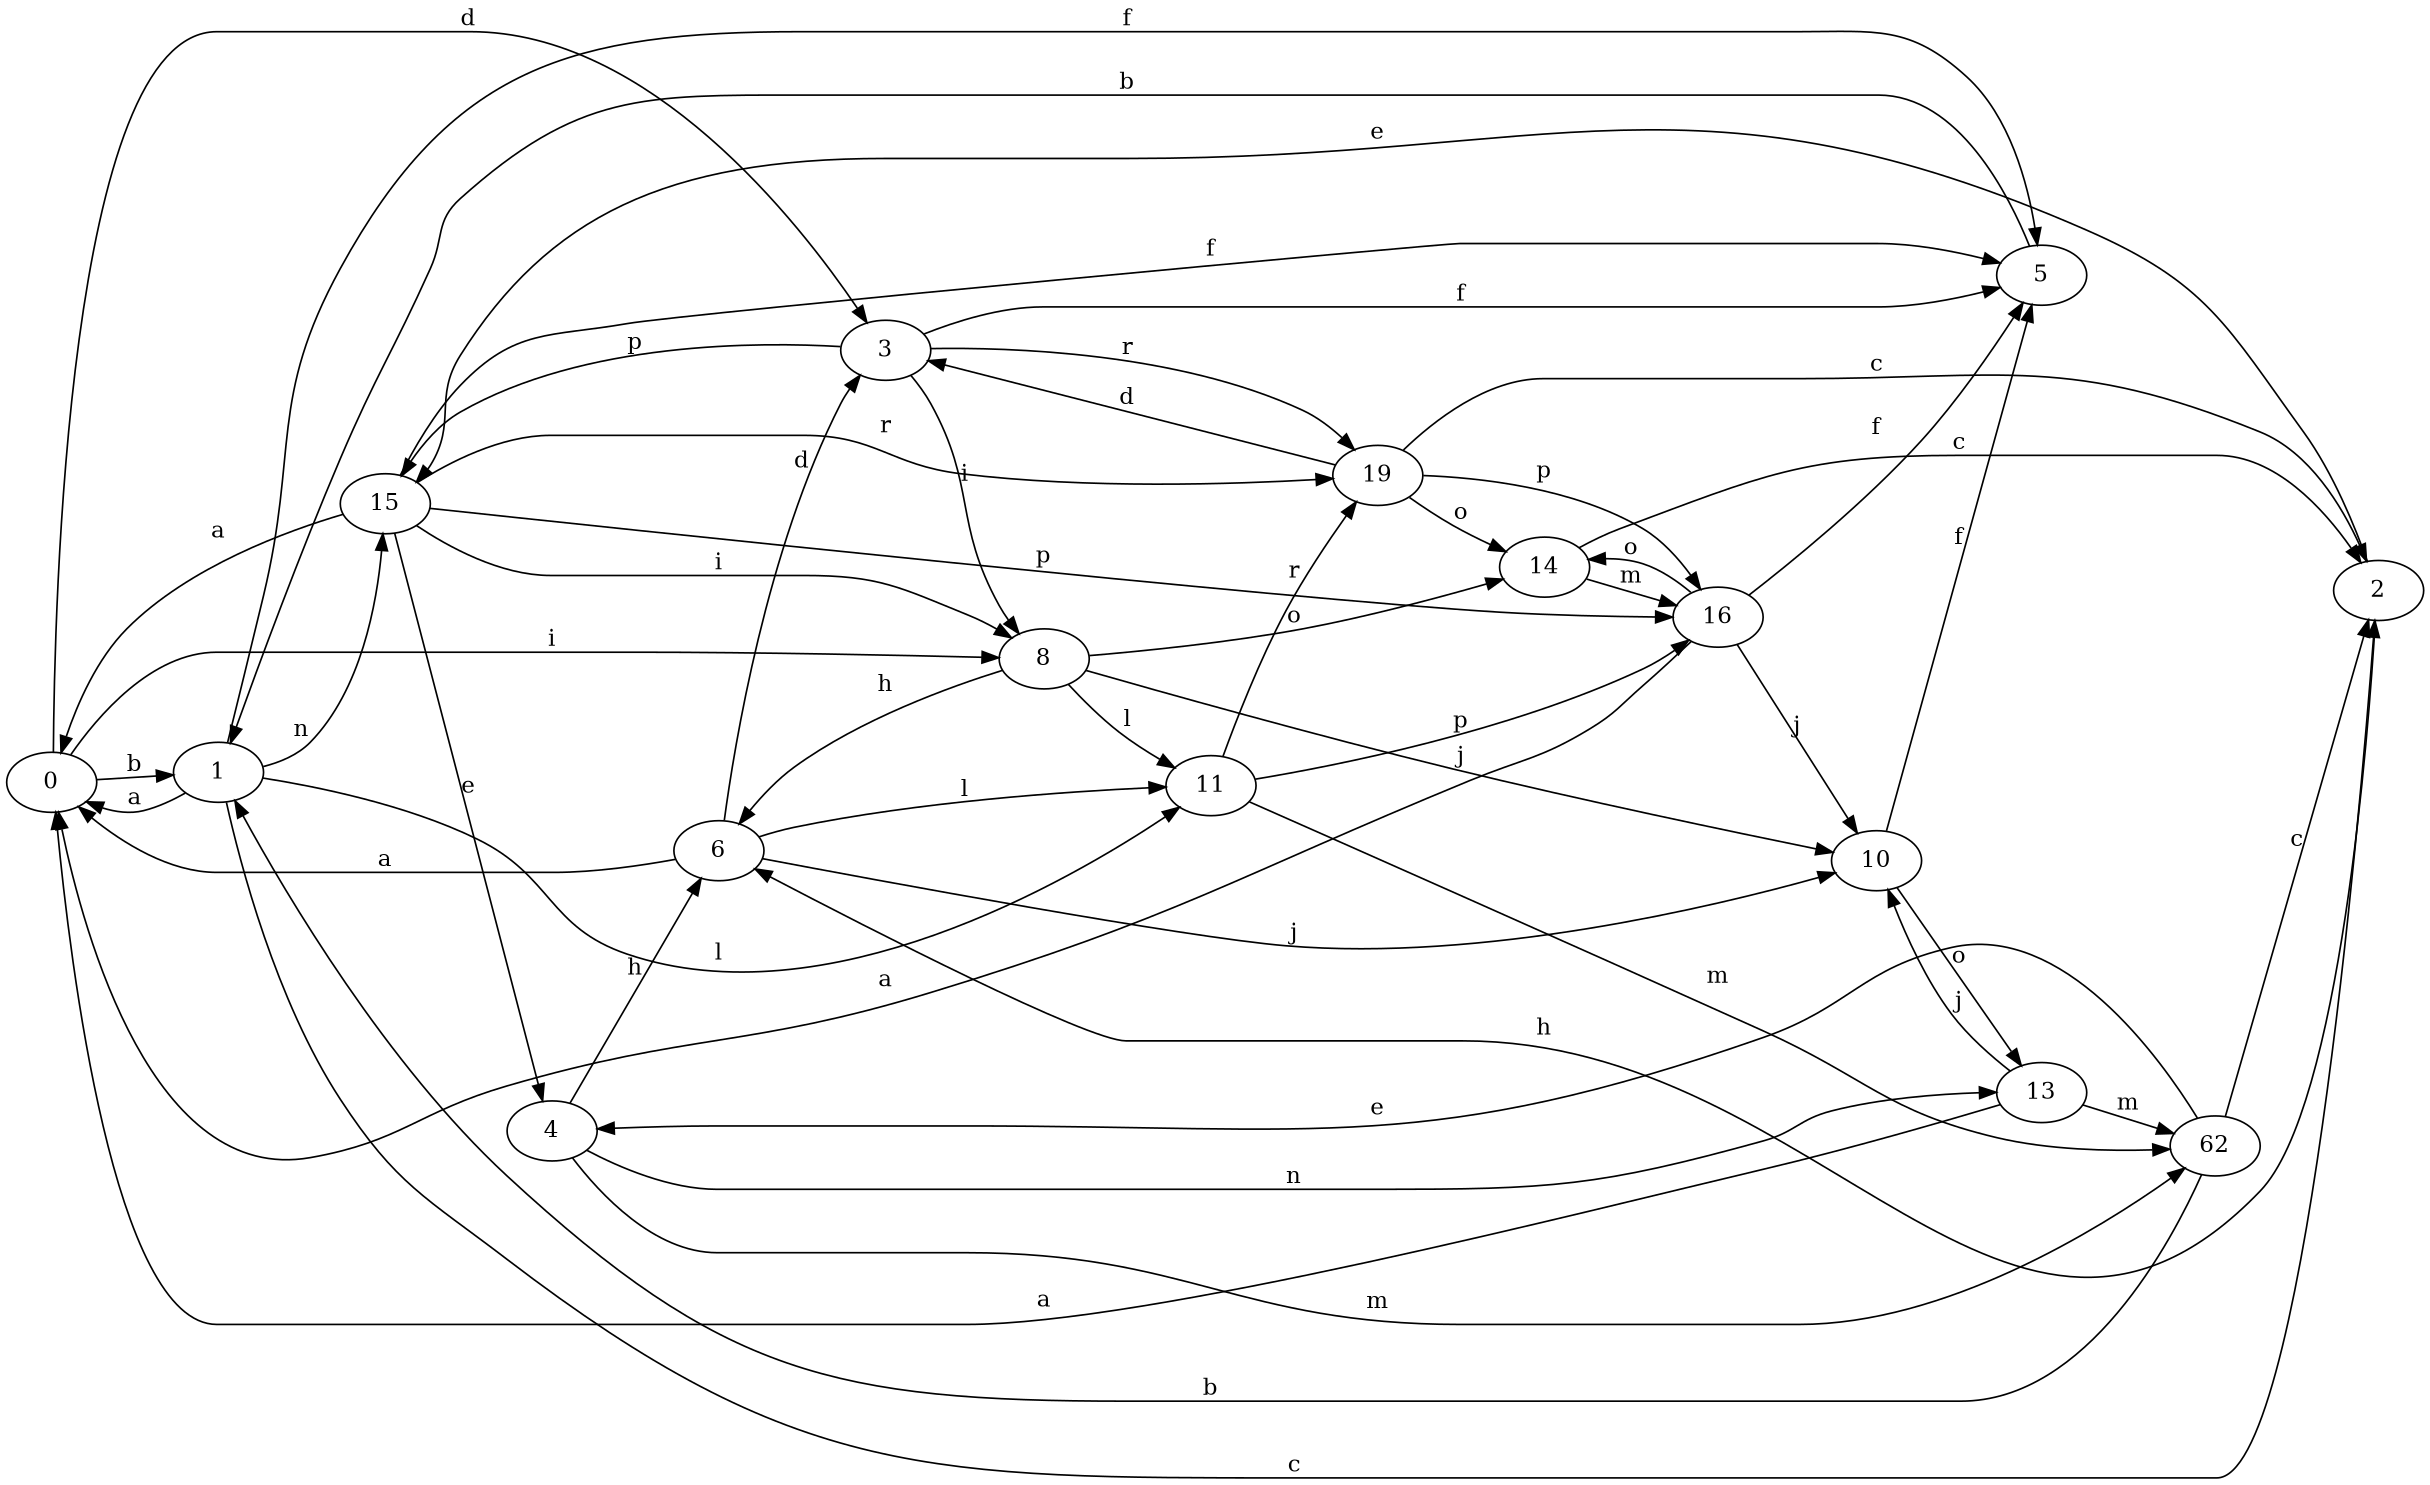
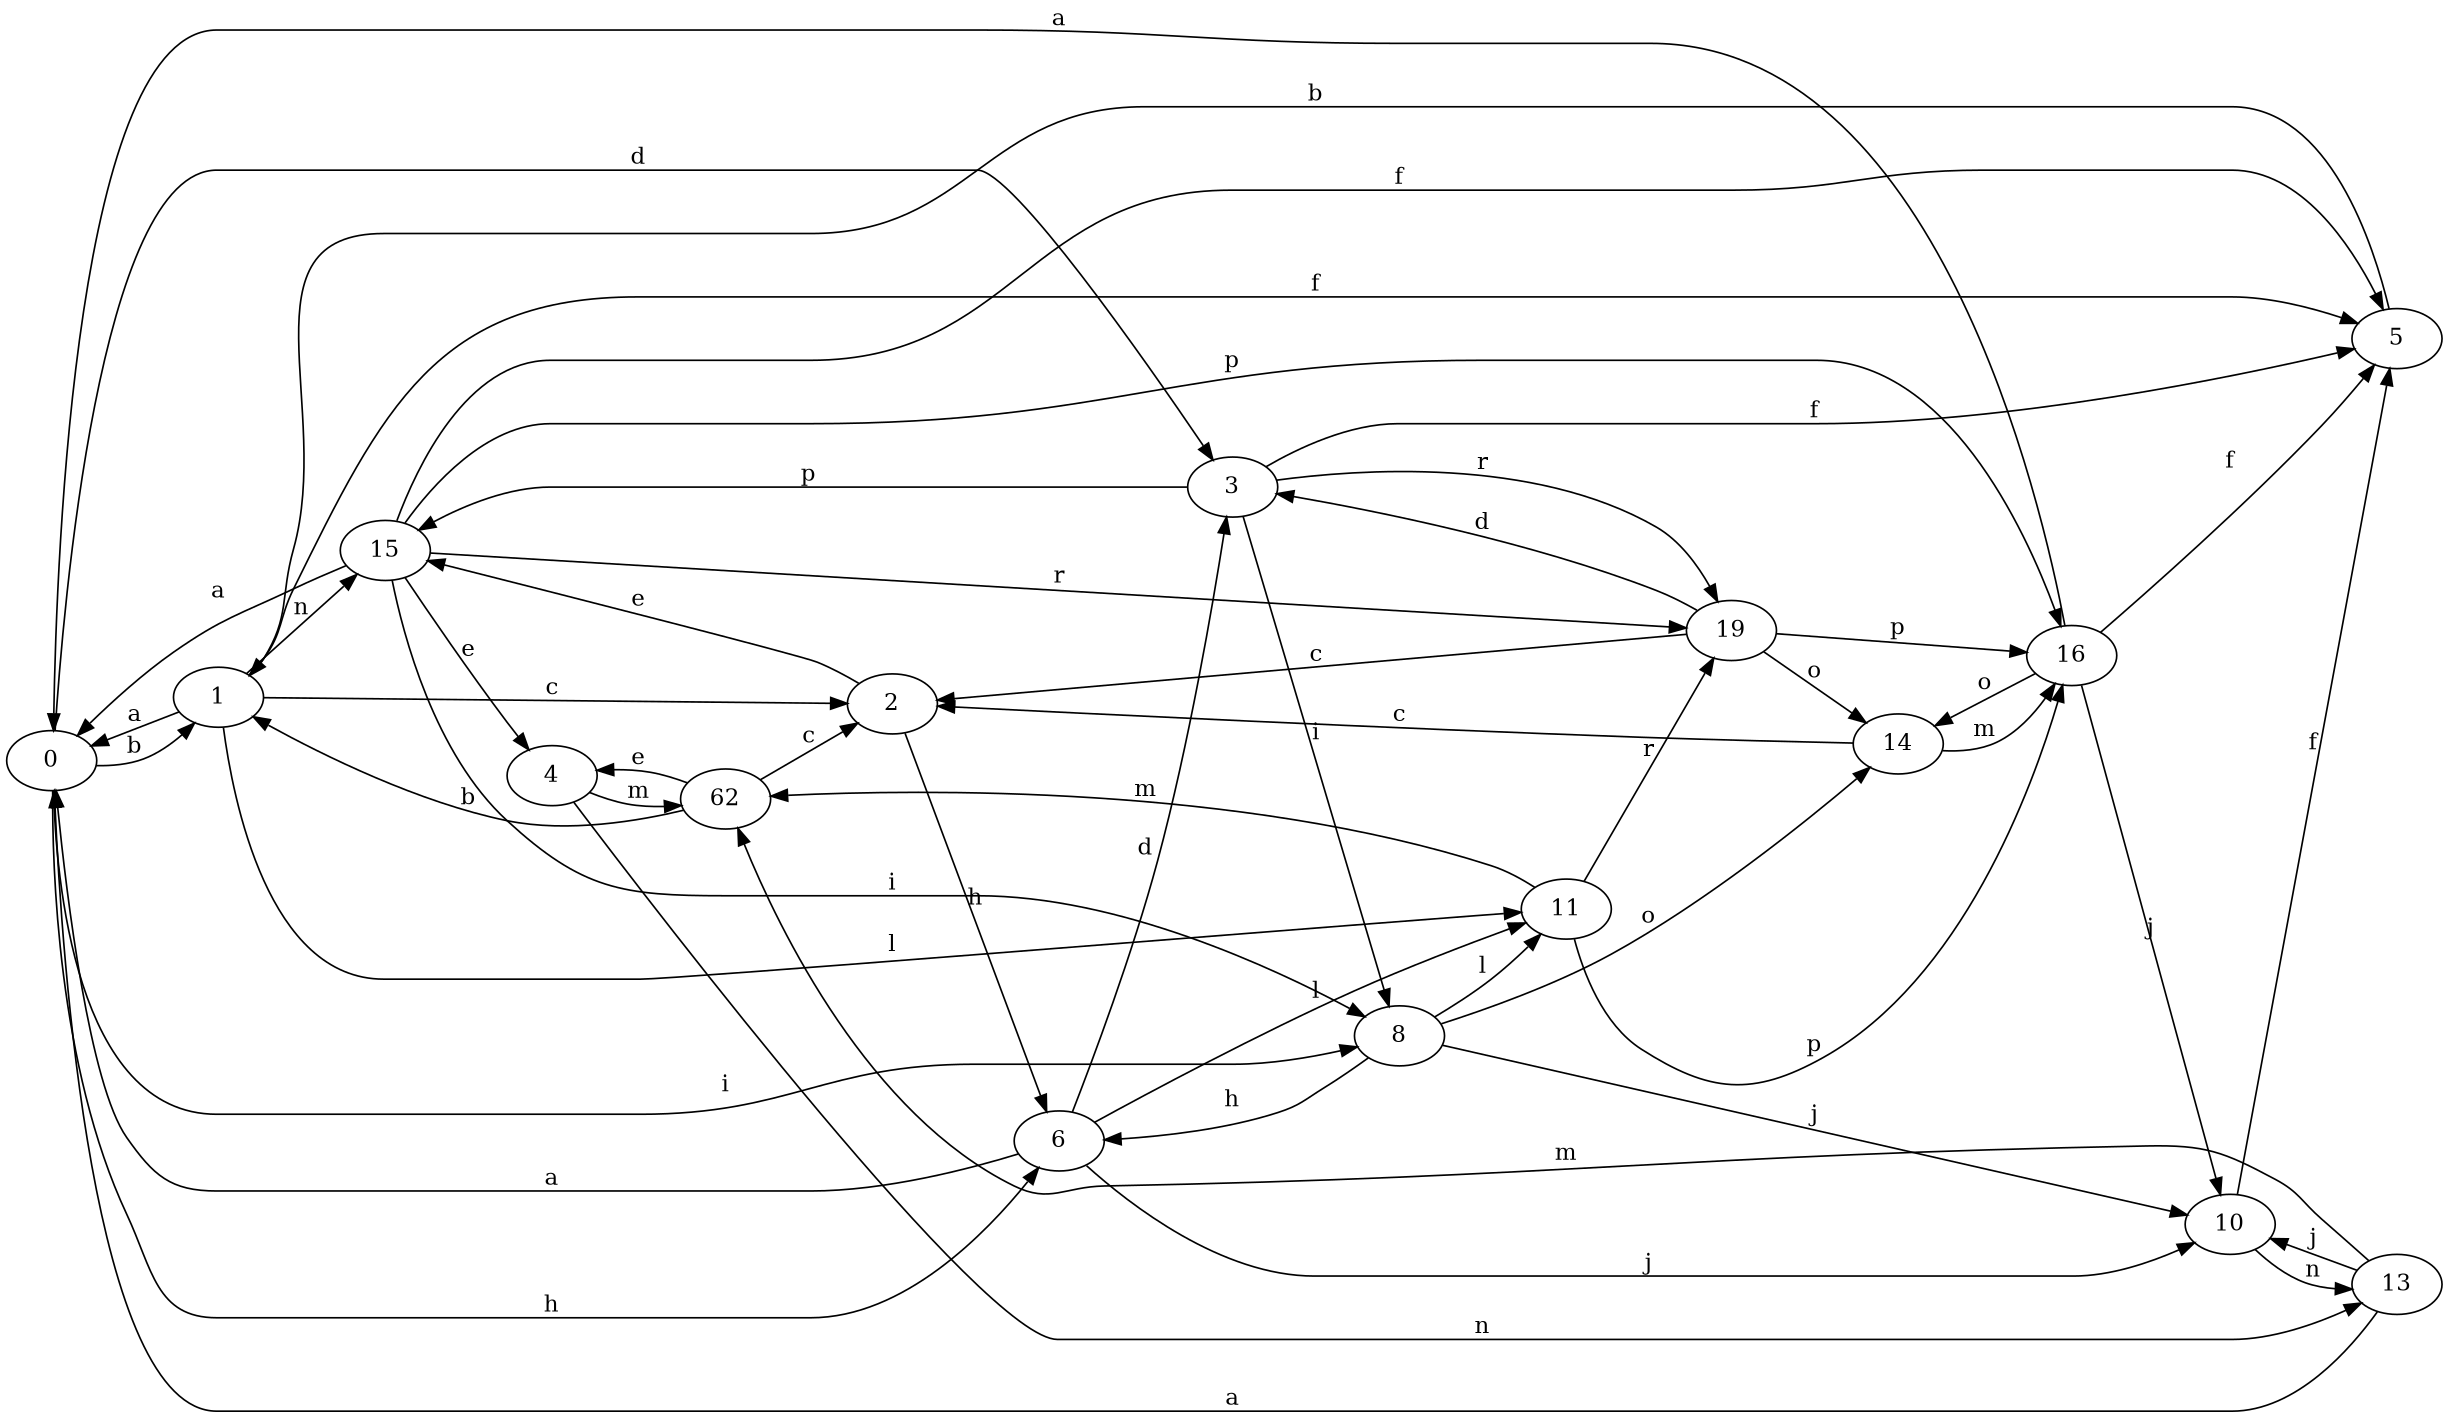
  strict digraph {
    rankdir=LR
    0
    1
    3
    6
    8
    2
    5
    11
    15
    19
    10
    14
    n13 [label=62]
    16
    13
    4
    0 -> 1 [label=b]
    0 -> 3 [label=d]
-   4 -> 6 [label=h]
+   0 -> 6 [label=h]
    0 -> 8 [label=i]
    1 -> 0 [label=a]
    1 -> 2 [label=c]
    1 -> 5 [label=f]
    1 -> 11 [label=l]
    1 -> 15 [label=n]
    3 -> 8 [label=i]
    3 -> 5 [label=f]
    3 -> 15 [label=p]
    3 -> 19 [label=r]
    6 -> 0 [label=a]
    6 -> 3 [label=d]
    6 -> 11 [label=l]
    6 -> 10 [label=j]
    8 -> 6 [label=h]
    8 -> 11 [label=l]
    8 -> 10 [label=j]
    8 -> 14 [label=o]
    2 -> 6 [label=h]
    2 -> 15 [label=e]
    5 -> 1 [label=b]
    11 -> 19 [label=r]
    11 -> n13 [label=m]
    11 -> 16 [label=p]
    15 -> 0 [label=a]
    15 -> 8 [label=i]
    15 -> 5 [label=f]
    15 -> 19 [label=r]
    15 -> 16 [label=p]
    15 -> 4 [label=e]
    19 -> 3 [label=d]
    19 -> 2 [label=c]
    19 -> 14 [label=o]
    19 -> 16 [label=p]
    10 -> 5 [label=f]
-   10 -> 13 [label=o]
+   10 -> 13 [label=n]
    14 -> 2 [label=c]
    14 -> 16 [label=m]
    n13 -> 1 [label=b]
    n13 -> 2 [label=c]
    n13 -> 4 [label=e]
    16 -> 0 [label=a]
    16 -> 5 [label=f]
    16 -> 10 [label=j]
    16 -> 14 [label=o]
    13 -> 0 [label=a]
    13 -> 10 [label=j]
    13 -> n13 [label=m]
    4 -> n13 [label=m]
    4 -> 13 [label=n]
  }
